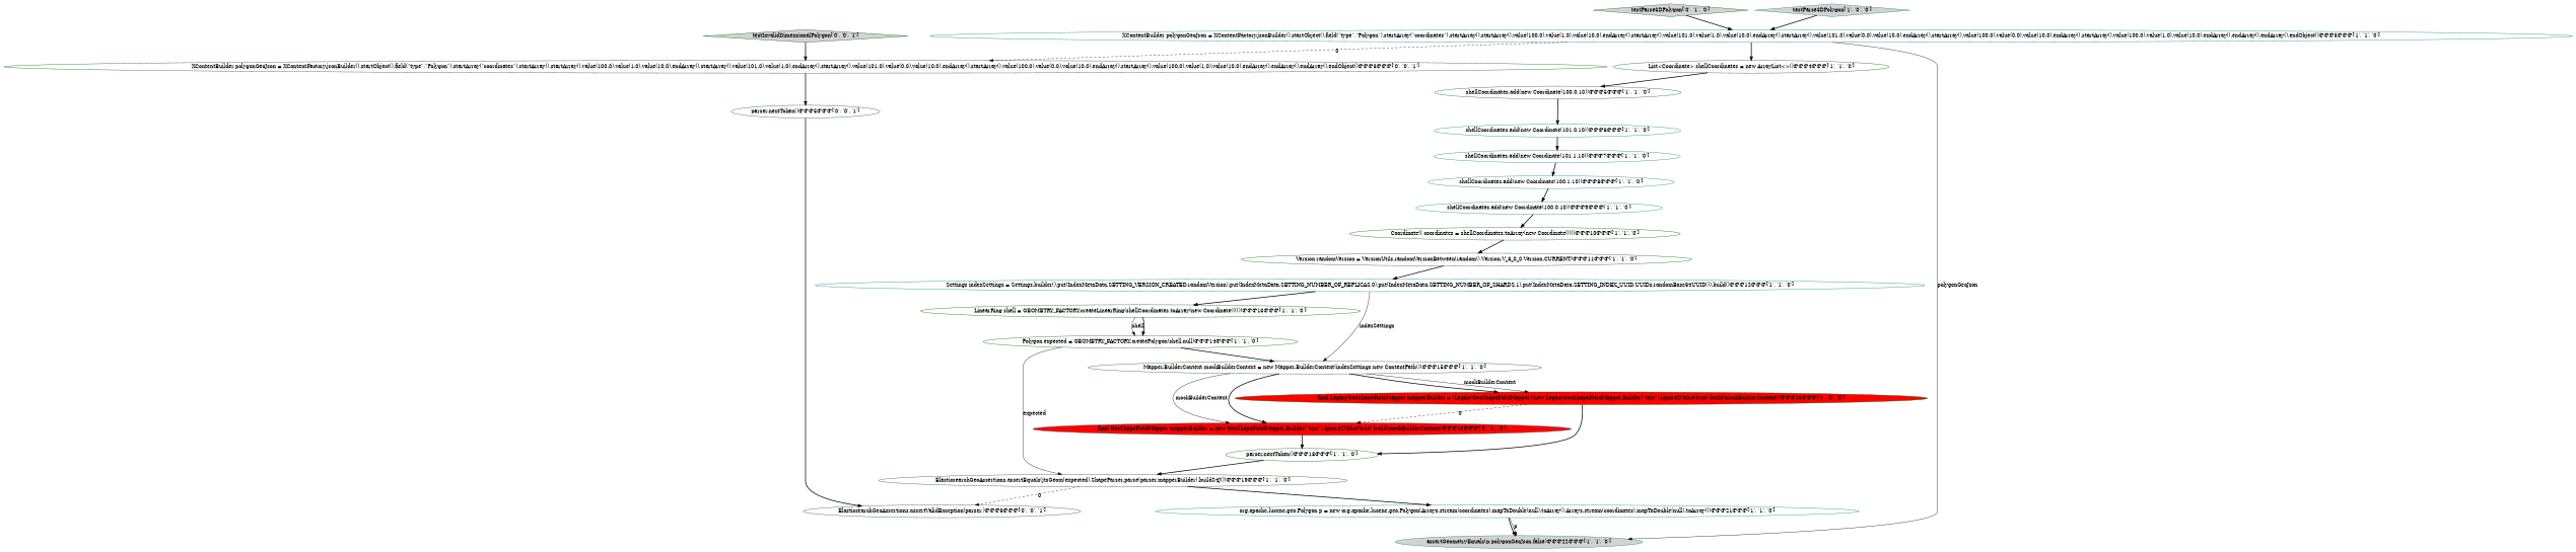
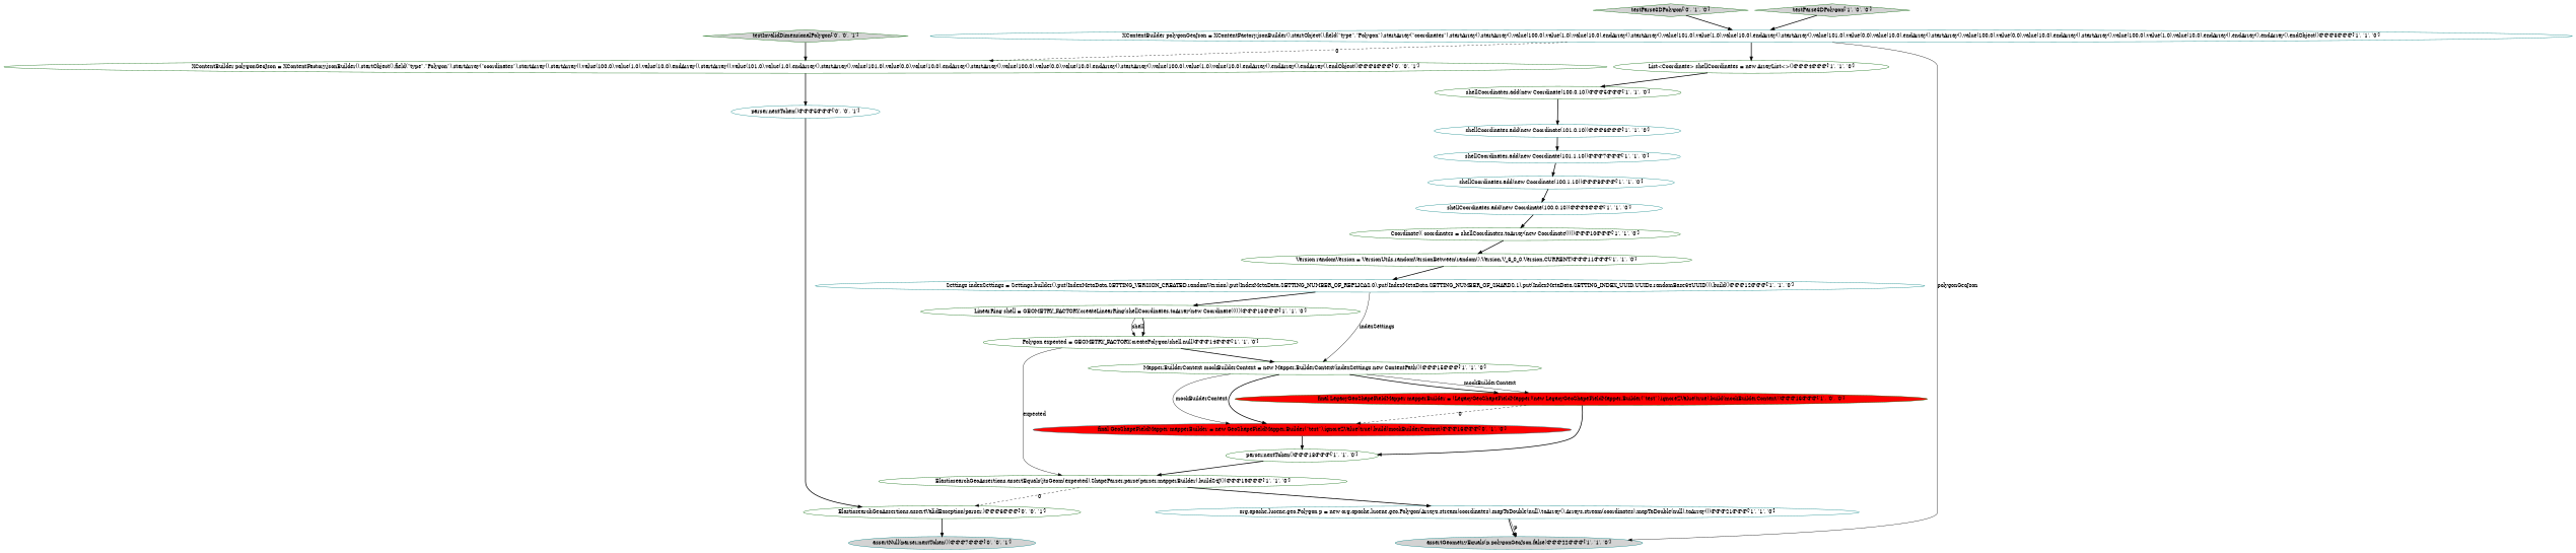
  digraph {
    node [color=darkgreen fillcolor=white shape=ellipse style=filled]
    edge [style=bold]
    n1 [color=teal label="org.apache.lucene.geo.Polygon p = new org.apache.lucene.geo.Polygon(Arrays.stream(coordinates).mapToDouble(null).toArray(),Arrays.stream(coordinates).mapToDouble(null).toArray())@@@21@@@['1', '1', '0']"]
    n2 [color=teal fillcolor=lightgray label="assertGeometryEquals(p,polygonGeoJson,false)@@@22@@@['1', '1', '0']"]
    n3 [color=teal fillcolor=red label="final GeoShapeFieldMapper mapperBuilder = new GeoShapeFieldMapper.Builder(\"test\").ignoreZValue(true).build(mockBuilderContext)@@@16@@@['0', '1', '0']"]
    n4 [label="parser.nextToken()@@@18@@@['1', '1', '0']"]
    n5 [label="ElasticsearchGeoAssertions.assertEquals(jtsGeom(expected),ShapeParser.parse(parser,mapperBuilder).buildS4J())@@@19@@@['1', '1', '0']"]
    n6 [label="XContentBuilder polygonGeoJson = XContentFactory.jsonBuilder().startObject().field(\"type\",\"Polygon\").startArray(\"coordinates\").startArray().startArray().value(100.0).value(1.0).value(10.0).endArray().startArray().value(101.0).value(1.0).endArray().startArray().value(101.0).value(0.0).value(10.0).endArray().startArray().value(100.0).value(0.0).value(10.0).endArray().startArray().value(100.0).value(1.0).value(10.0).endArray().endArray().endArray().endObject()@@@3@@@['0', '0', '1']"]
-   n7 [label="parser.nextToken()@@@5@@@['0', '0', '1']"]
+   n7 [color=teal label="parser.nextToken()@@@5@@@['0', '0', '1']"]
    n8 [label="ElasticsearchGeoAssertions.assertValidException(parser,)@@@6@@@['0', '0', '1']"]
    n9 [label="Polygon expected = GEOMETRY_FACTORY.createPolygon(shell,null)@@@14@@@['1', '1', '0']"]
    n10 [label="Mapper.BuilderContext mockBuilderContext = new Mapper.BuilderContext(indexSettings,new ContentPath())@@@15@@@['1', '1', '0']"]
    n11 [fillcolor=red label="final LegacyGeoShapeFieldMapper mapperBuilder = (LegacyGeoShapeFieldMapper)(new LegacyGeoShapeFieldMapper.Builder(\"test\").ignoreZValue(true).build(mockBuilderContext))@@@16@@@['1', '0', '0']"]
    n12 [fillcolor=lightgray label="testInvalidDimensionalPolygon['0', '0', '1']" shape=diamond]
    n13 [color=teal label="shellCoordinates.add(new Coordinate(100,0,10))@@@9@@@['1', '1', '0']"]
    n14 [label="Coordinate(( coordinates = shellCoordinates.toArray(new Coordinate(((()@@@10@@@['1', '1', '0']"]
    n15 [label="Version randomVersion = VersionUtils.randomVersionBetween(random(),Version.V_6_0_0,Version.CURRENT)@@@11@@@['1', '1', '0']"]
    n16 [color=teal label="Settings indexSettings = Settings.builder().put(IndexMetaData.SETTING_VERSION_CREATED,randomVersion).put(IndexMetaData.SETTING_NUMBER_OF_REPLICAS,0).put(IndexMetaData.SETTING_NUMBER_OF_SHARDS,1).put(IndexMetaData.SETTING_INDEX_UUID,UUIDs.randomBase64UUID()).build()@@@12@@@['1', '1', '0']"]
    n17 [label="LinearRing shell = GEOMETRY_FACTORY.createLinearRing(shellCoordinates.toArray(new Coordinate(((())@@@13@@@['1', '1', '0']"]
+   n18 [color=teal fillcolor=lightgray label="assertNull(parser.nextToken())@@@7@@@['0', '0', '1']"]
    n19 [label="List<Coordinate> shellCoordinates = new ArrayList<>()@@@4@@@['1', '1', '0']"]
    n20 [label="shellCoordinates.add(new Coordinate(100,0,10))@@@5@@@['1', '1', '0']"]
    n21 [color=teal label="shellCoordinates.add(new Coordinate(101,0,10))@@@6@@@['1', '1', '0']"]
    n22 [color=teal label="shellCoordinates.add(new Coordinate(100,1,10))@@@8@@@['1', '1', '0']"]
    n23 [color=teal label="shellCoordinates.add(new Coordinate(101,1,10))@@@7@@@['1', '1', '0']"]
    n24 [fillcolor=lightgray label="testParse3DPolygon['0', '1', '0']" shape=diamond]
    n25 [color=teal label="XContentBuilder polygonGeoJson = XContentFactory.jsonBuilder().startObject().field(\"type\",\"Polygon\").startArray(\"coordinates\").startArray().startArray().value(100.0).value(1.0).value(10.0).endArray().startArray().value(101.0).value(1.0).value(10.0).endArray().startArray().value(101.0).value(0.0).value(10.0).endArray().startArray().value(100.0).value(0.0).value(10.0).endArray().startArray().value(100.0).value(1.0).value(10.0).endArray().endArray().endArray().endObject()@@@3@@@['1', '1', '0']"]
-   n26 [color=teal fillcolor=lightgray label="testParse3DPolygon['1', '0', '0']" shape=diamond]
+   n26 [fillcolor=lightgray label="testParse3DPolygon['1', '0', '0']" shape=diamond]
    n1 -> n2
    n1 -> n2 [label=p style=solid]
    n3 -> n4
    n4 -> n5
    n5 -> n1
    n5 -> n8 [label=0 style=dashed]
    n6 -> n7
    n7 -> n8
+   n8 -> n18
    n9 -> n5 [label=expected style=solid]
    n9 -> n10
    n10 -> n3
    n10 -> n3 [label=mockBuilderContext style=solid]
    n10 -> n11 [label=mockBuilderContext style=solid]
    n10 -> n11
    n11 -> n3 [label=0 style=dashed]
    n11 -> n4
    n12 -> n6
    n13 -> n14
    n14 -> n15
    n15 -> n16
    n16 -> n10 [label=indexSettings style=solid]
    n16 -> n17
    n17 -> n9 [label=shell style=solid]
    n17 -> n9
    n19 -> n20
    n20 -> n21
    n21 -> n23
    n22 -> n13
    n23 -> n22
    n24 -> n25
    n25 -> n2 [label=polygonGeoJson style=solid]
    n25 -> n6 [label=0 style=dashed]
    n25 -> n19
    n26 -> n25
  }
